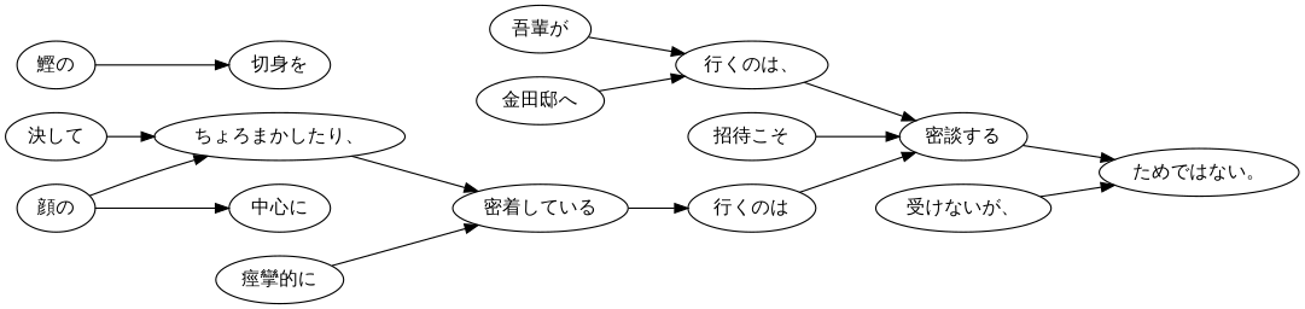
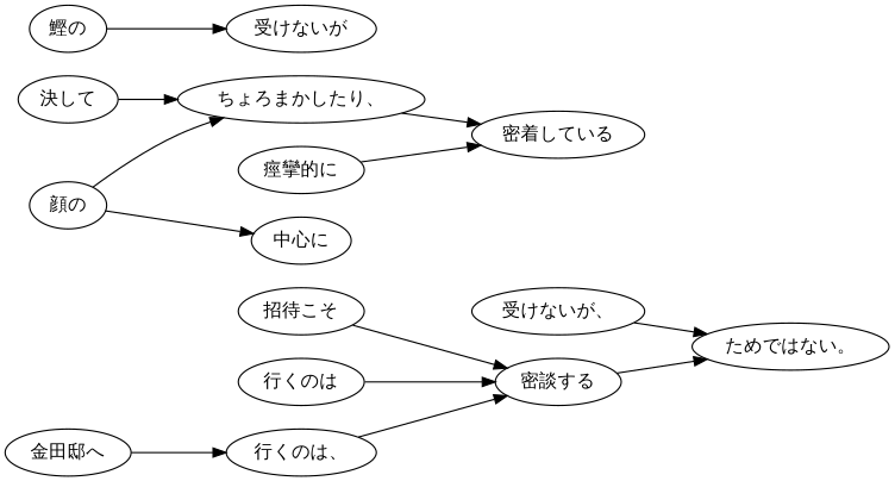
  digraph {
    rankdir=LR
-   n1 [label="吾輩が"]
    n2 [label="行くのは、"]
    n3 [label="密談する"]
    n4 [label="金田邸へ"]
    n5 [label="受けないが、"]
    n6 [label="ためではない。"]
    n7 [label="招待こそ"]
    n8 [label="決して"]
    n9 [label="ちょろまかしたり、"]
    n10 [label="密着している"]
    n11 [label="鰹の"]
-   n12 [label="切身を"]
+   n12 [label="受けないが"]
    n13 [label="行くのは"]
    n14 [label="顔の"]
    n15 [label="中心に"]
    n16 [label="痙攣的に"]
-   n1 -> n2
    n2 -> n3
    n3 -> n6
    n4 -> n2
    n5 -> n6
    n7 -> n3
    n8 -> n9
    n9 -> n10
-   n10 -> n13
    n11 -> n12
    n13 -> n3
    n14 -> n9
    n14 -> n15
    n16 -> n10
  }
